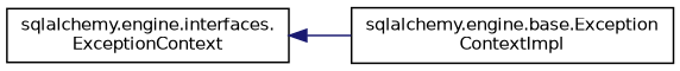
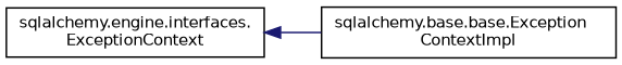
  digraph {
    rankdir=LR
    node [color=black fillcolor=white fontname=Helvetica fontsize=10 shape=record style=filled]
    n1 [height=0.2 label="sqlalchemy.engine.interfaces.\lExceptionContext" width=0.4]
-   n2 [height=0.2 label="sqlalchemy.engine.base.Exception\lContextImpl" width=0.4]
+   n2 [height=0.2 label="sqlalchemy.base.base.Exception\lContextImpl" width=0.4]
    n1 -> n2 [color=midnightblue dir=back fontname=Helvetica fontsize=10 labelfontname=Helvetica labelfontsize=10 style=solid]
  }
